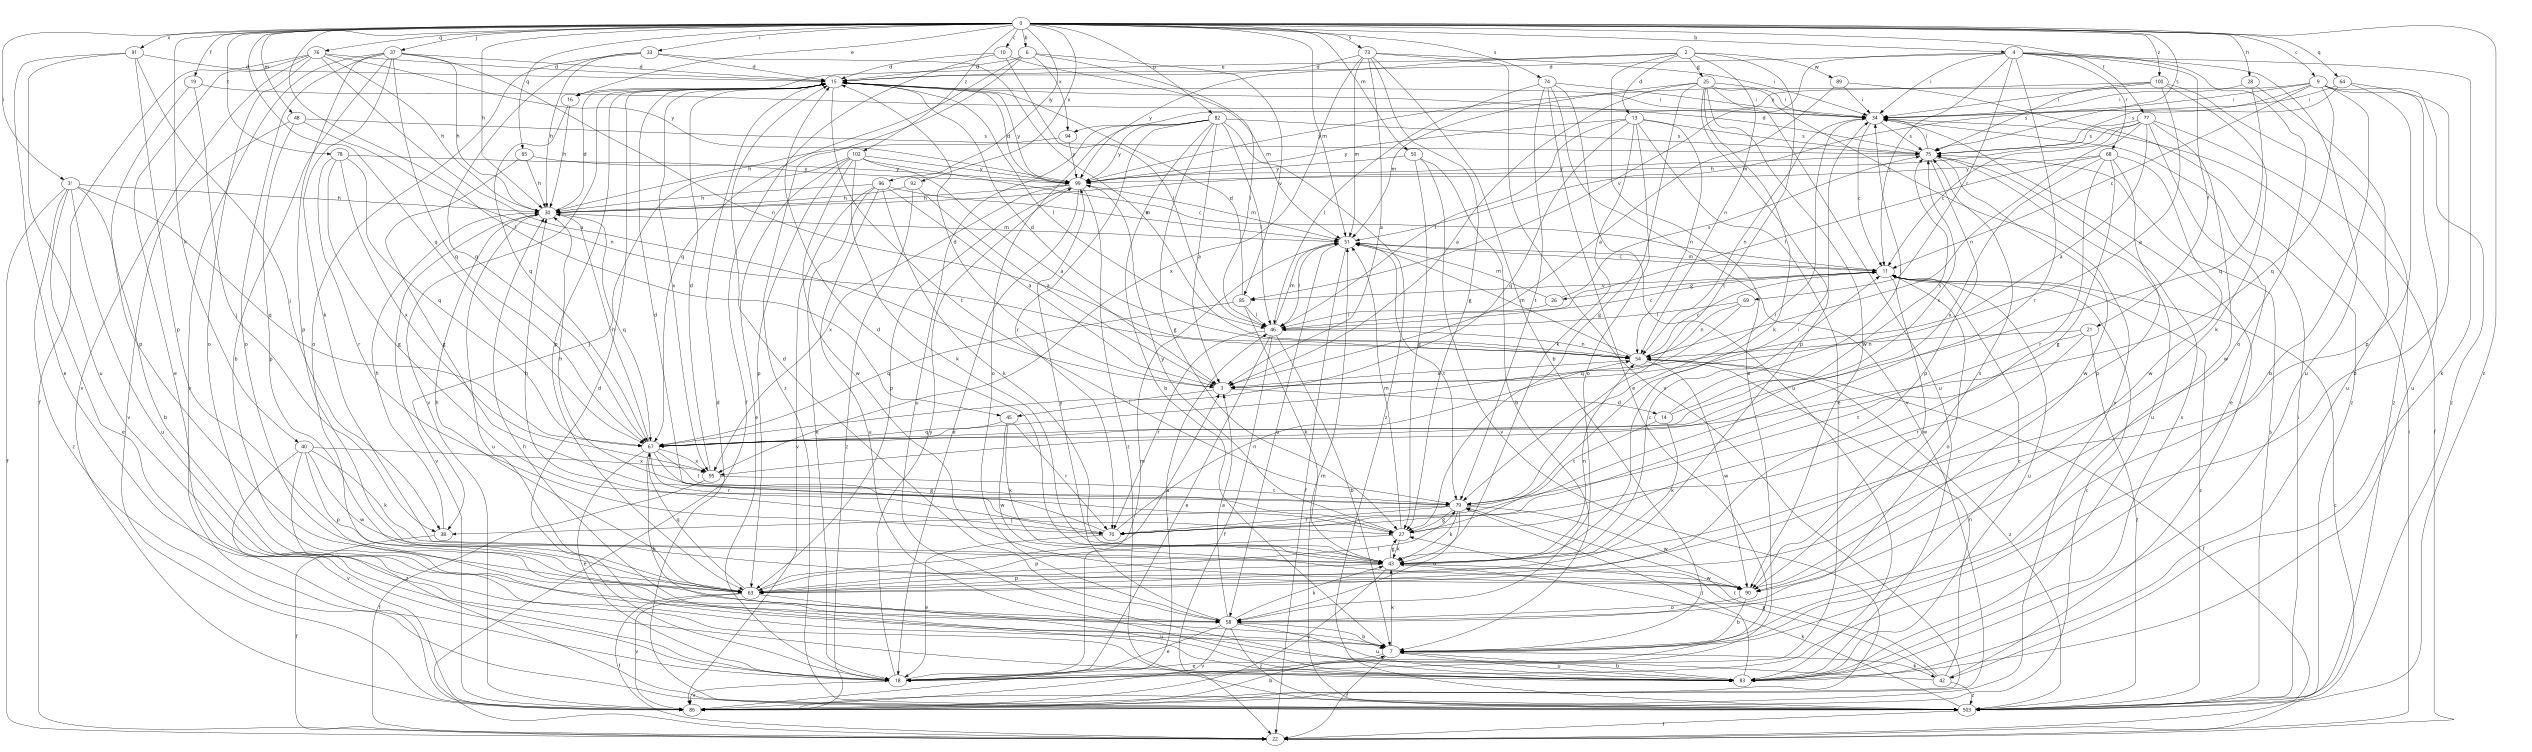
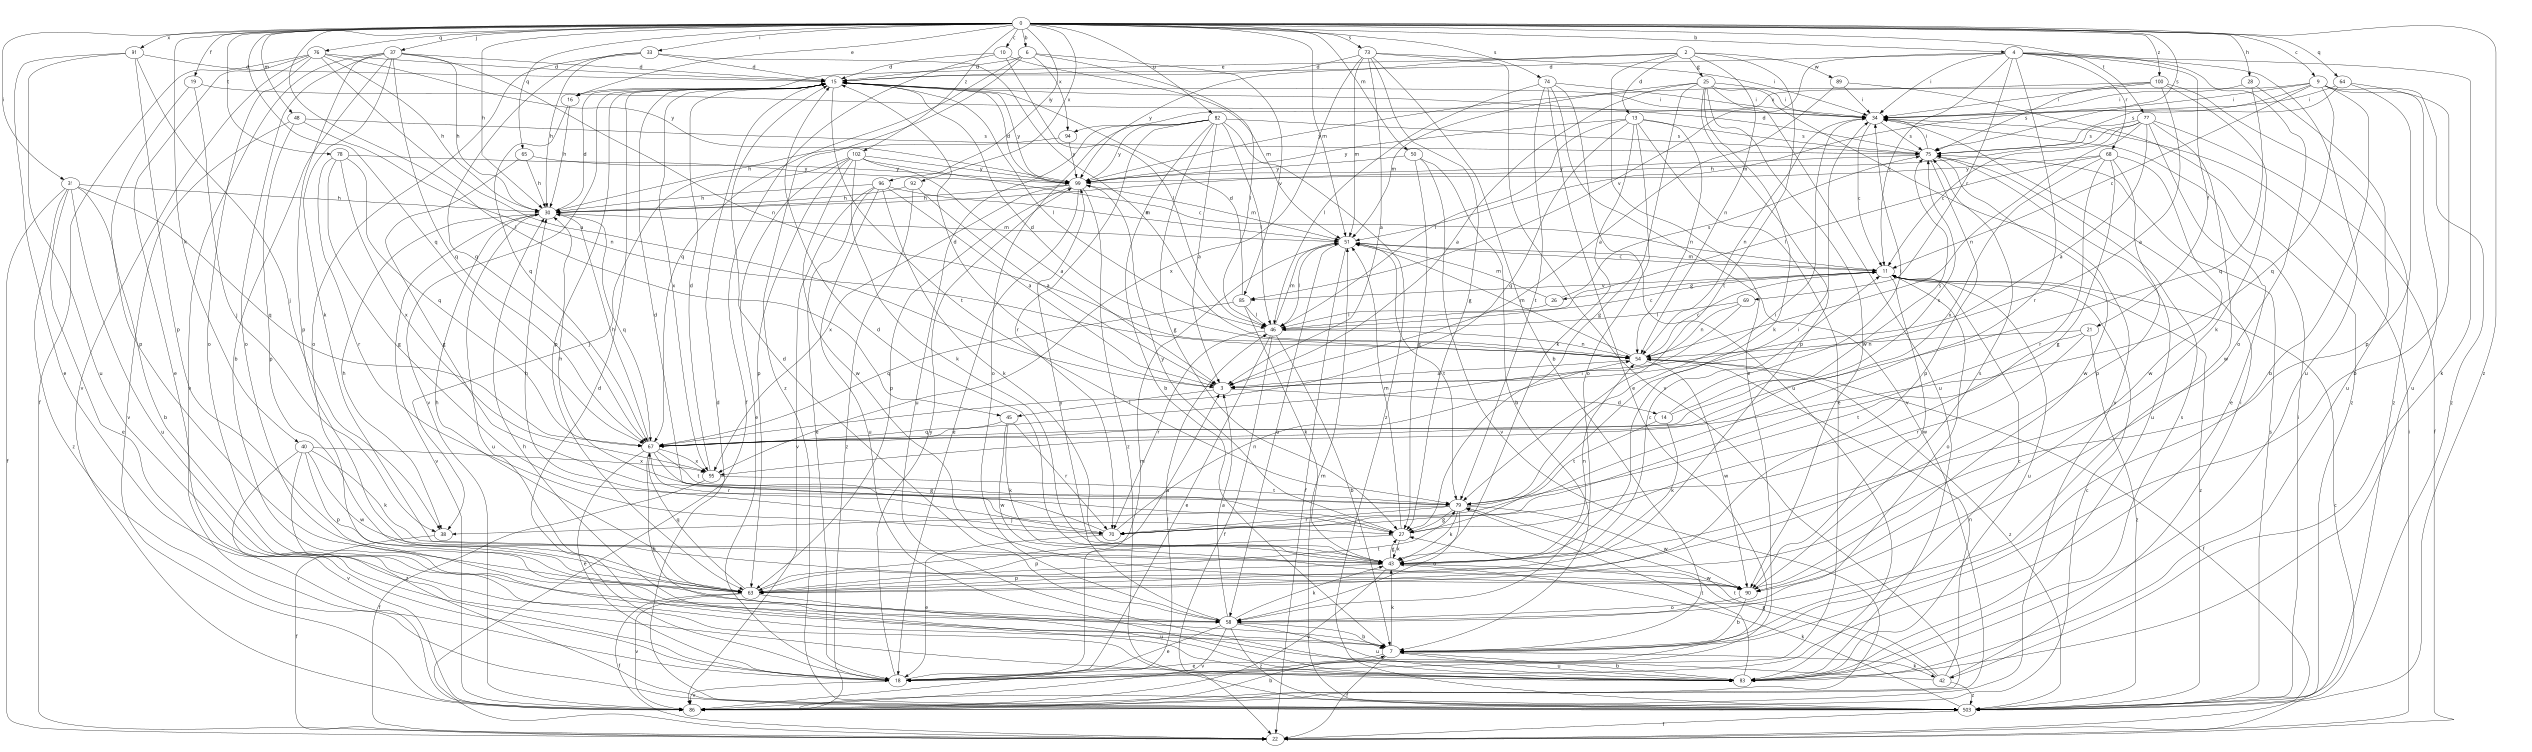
  strict digraph {
    fontname="Open Sans"
    node [fontname="Open Sans"]
    edge [fontname="Open Sans"]
    0
    4
    6
    9
    10
    16
    19
    28
    30
    31
    33
    37
    40
    45
    48
    50
    51
    64
    65
    n20 [label=76]
    67
    73
    74
    75
    77
    78
    82
    91
    92
    96
    100
    102
    n33 [label=503]
    15
    11
    21
    34
    42
    58
    68
    69
    70
    83
    85
    46
    94
    7
    22
    63
    38
    86
    18
    54
    43
    90
    95
    99
    27
    79
    3
    2
    13
    25
    89
    14
    26
    0 -> 4 [label=b]
    0 -> 6 [label=b]
    0 -> 9 [label=c]
    0 -> 10 [label=c]
    0 -> 16 [label=e]
    0 -> 19 [label=f]
    0 -> 28 [label=h]
    0 -> 30 [label=h]
    0 -> 31 [label=i]
    0 -> 33 [label=i]
    0 -> 37 [label=j]
    0 -> 40 [label=k]
    0 -> 45 [label=l]
    0 -> 48 [label=m]
    0 -> 50 [label=m]
    0 -> 51 [label=m]
    0 -> 64 [label=q]
    0 -> 65 [label=q]
    0 -> n20 [label=q]
    0 -> 67 [label=q]
    0 -> 73 [label=s]
    0 -> 74 [label=s]
    0 -> 75 [label=s]
    0 -> 77 [label=t]
    0 -> 78 [label=t]
    0 -> 82 [label=u]
    0 -> 91 [label=x]
    0 -> 92 [label=x]
    0 -> 96 [label=y]
    0 -> 100 [label=z]
    0 -> 102 [label=z]
    0 -> n33 [label=z]
    4 -> 15 [label=d]
    4 -> 11 [label=c]
    4 -> 21 [label=f]
    4 -> 34 [label=i]
    4 -> 42 [label=k]
    4 -> 58 [label=o]
    4 -> 68 [label=r]
    4 -> 69 [label=r]
    4 -> 70 [label=r]
    4 -> 83 [label=u]
    4 -> 85 [label=v]
    6 -> 67 [label=q]
    6 -> n33 [label=z]
    6 -> 15 [label=d]
    6 -> 85 [label=v]
    6 -> 46 [label=l]
    6 -> 94 [label=x]
    9 -> 51 [label=m]
    9 -> 67 [label=q]
    9 -> n33 [label=z]
    9 -> 11 [label=c]
    9 -> 34 [label=i]
    9 -> 83 [label=u]
    9 -> 94 [label=x]
    9 -> 7 [label=b]
    10 -> 51 [label=m]
    10 -> 15 [label=d]
    10 -> 46 [label=l]
    10 -> 22 [label=f]
    16 -> 30 [label=h]
    16 -> 67 [label=q]
    19 -> 34 [label=i]
    19 -> 63 [label=p]
    19 -> 38 [label=j]
    28 -> 67 [label=q]
    28 -> 34 [label=i]
    28 -> 83 [label=u]
    30 -> 51 [label=m]
    30 -> 67 [label=q]
    30 -> 15 [label=d]
    30 -> 83 [label=u]
    30 -> 86 [label=v]
    31 -> 30 [label=h]
    31 -> 67 [label=q]
    31 -> n33 [label=z]
    31 -> 83 [label=u]
    31 -> 7 [label=b]
    31 -> 22 [label=f]
    31 -> 18 [label=e]
    33 -> 30 [label=h]
    33 -> 67 [label=q]
    33 -> 15 [label=d]
    33 -> 58 [label=o]
    33 -> 54 [label=n]
    37 -> 30 [label=h]
    37 -> 67 [label=q]
    37 -> 15 [label=d]
    37 -> 58 [label=o]
    37 -> 7 [label=b]
    37 -> 63 [label=p]
    37 -> 86 [label=v]
    37 -> 54 [label=n]
    37 -> 43 [label=k]
    40 -> n33 [label=z]
    40 -> 63 [label=p]
    40 -> 86 [label=v]
    40 -> 43 [label=k]
    40 -> 90 [label=w]
    40 -> 95 [label=x]
    45 -> 67 [label=q]
    45 -> 70 [label=r]
    45 -> 43 [label=k]
    45 -> 90 [label=w]
    48 -> 75 [label=s]
    48 -> 63 [label=p]
    48 -> 86 [label=v]
    48 -> 54 [label=n]
    50 -> 7 [label=b]
    50 -> 86 [label=v]
    50 -> 99 [label=y]
    50 -> 27 [label=g]
    51 -> 11 [label=c]
    51 -> 58 [label=o]
    51 -> 46 [label=l]
    51 -> 22 [label=f]
    51 -> 79 [label=t]
    64 -> 75 [label=s]
    64 -> 34 [label=i]
    64 -> 7 [label=b]
    64 -> 63 [label=p]
    65 -> 30 [label=h]
    65 -> 99 [label=y]
    65 -> 27 [label=g]
    n20 -> 30 [label=h]
    n20 -> 15 [label=d]
    n20 -> 58 [label=o]
    n20 -> 22 [label=f]
    n20 -> 86 [label=v]
    n20 -> 18 [label=e]
    n20 -> 99 [label=y]
    n20 -> 3 [label=a]
    67 -> 30 [label=h]
    67 -> 75 [label=s]
    67 -> 70 [label=r]
    67 -> 7 [label=b]
    67 -> 18 [label=e]
    67 -> 95 [label=x]
    67 -> 27 [label=g]
    67 -> 79 [label=t]
    73 -> 51 [label=m]
    73 -> 15 [label=d]
    73 -> 34 [label=i]
    73 -> 7 [label=b]
    73 -> 86 [label=v]
    73 -> 95 [label=x]
    73 -> 27 [label=g]
    73 -> 3 [label=a]
    74 -> 34 [label=i]
    74 -> 83 [label=u]
    74 -> 46 [label=l]
    74 -> 86 [label=v]
    74 -> 18 [label=e]
    74 -> 79 [label=t]
    75 -> 15 [label=d]
    75 -> 34 [label=i]
    75 -> 83 [label=u]
    75 -> 63 [label=p]
    75 -> 90 [label=w]
    75 -> 99 [label=y]
    77 -> 30 [label=h]
    77 -> 75 [label=s]
    77 -> 11 [label=c]
    77 -> 22 [label=f]
    77 -> 18 [label=e]
    77 -> 54 [label=n]
    77 -> 90 [label=w]
    77 -> 3 [label=a]
    78 -> 67 [label=q]
    78 -> 70 [label=r]
    78 -> 95 [label=x]
    78 -> 99 [label=y]
    78 -> 27 [label=g]
    82 -> 75 [label=s]
    82 -> n33 [label=z]
    82 -> 58 [label=o]
    82 -> 70 [label=r]
    82 -> 83 [label=u]
    82 -> 46 [label=l]
    82 -> 7 [label=b]
    82 -> 99 [label=y]
    82 -> 27 [label=g]
    82 -> 3 [label=a]
    91 -> 15 [label=d]
    91 -> 83 [label=u]
    91 -> 63 [label=p]
    91 -> 38 [label=j]
    91 -> 18 [label=e]
    92 -> 30 [label=h]
    92 -> n33 [label=z]
    92 -> 3 [label=a]
    96 -> 30 [label=h]
    96 -> 51 [label=m]
    96 -> 83 [label=u]
    96 -> 86 [label=v]
    96 -> 18 [label=e]
    96 -> 43 [label=k]
    96 -> 3 [label=a]
    100 -> 75 [label=s]
    100 -> n33 [label=z]
    100 -> 34 [label=i]
    100 -> 43 [label=k]
    100 -> 99 [label=y]
    100 -> 3 [label=a]
    102 -> 11 [label=c]
    102 -> 63 [label=p]
    102 -> 38 [label=j]
    102 -> 18 [label=e]
    102 -> 43 [label=k]
    102 -> 90 [label=w]
    102 -> 99 [label=y]
    102 -> 3 [label=a]
    n33 -> 51 [label=m]
    n33 -> 75 [label=s]
    n33 -> 15 [label=d]
    n33 -> 34 [label=i]
    n33 -> 22 [label=f]
    n33 -> 43 [label=k]
    15 -> 34 [label=i]
    15 -> 46 [label=l]
    15 -> 63 [label=p]
    15 -> 86 [label=v]
    15 -> 95 [label=x]
    15 -> 99 [label=y]
    15 -> 79 [label=t]
    11 -> 51 [label=m]
    11 -> n33 [label=z]
    11 -> 58 [label=o]
    11 -> 83 [label=u]
    11 -> 85 [label=v]
    11 -> 90 [label=w]
    11 -> 26 [label=g]
    21 -> n33 [label=z]
    21 -> 70 [label=r]
    21 -> 54 [label=n]
    21 -> 79 [label=t]
    34 -> 75 [label=s]
    34 -> 11 [label=c]
    34 -> 54 [label=n]
    42 -> 30 [label=h]
    42 -> n33 [label=z]
    42 -> 34 [label=i]
    42 -> 54 [label=n]
    42 -> 27 [label=g]
    42 -> 79 [label=t]
    58 -> n33 [label=z]
    58 -> 15 [label=d]
    58 -> 83 [label=u]
    58 -> 7 [label=b]
    58 -> 86 [label=v]
    58 -> 18 [label=e]
    58 -> 43 [label=k]
    58 -> 99 [label=y]
    58 -> 3 [label=a]
    68 -> 70 [label=r]
    68 -> 46 [label=l]
    68 -> 63 [label=p]
    68 -> 90 [label=w]
    68 -> 95 [label=x]
    68 -> 99 [label=y]
    68 -> 27 [label=g]
-   69 -> 67 [label=q]
+   69 -> 67 [label=i]
    69 -> 46 [label=l]
    69 -> 54 [label=n]
    70 -> 30 [label=h]
    70 -> 15 [label=d]
    70 -> 18 [label=e]
    70 -> 54 [label=n]
    83 -> 75 [label=s]
    83 -> 7 [label=b]
    83 -> 79 [label=t]
    85 -> 67 [label=q]
    85 -> 15 [label=d]
    85 -> 46 [label=l]
    85 -> 43 [label=k]
    46 -> 51 [label=m]
    46 -> 11 [label=c]
    46 -> 70 [label=r]
    46 -> 7 [label=b]
    46 -> 22 [label=f]
    46 -> 18 [label=e]
    46 -> 54 [label=n]
    94 -> 30 [label=h]
    94 -> 99 [label=y]
    7 -> 11 [label=c]
    7 -> 42 [label=k]
    7 -> 83 [label=u]
    7 -> 22 [label=f]
    7 -> 18 [label=e]
    7 -> 43 [label=k]
    22 -> 11 [label=c]
    22 -> 34 [label=i]
    63 -> 30 [label=h]
    63 -> 67 [label=q]
    63 -> 83 [label=u]
    63 -> 22 [label=f]
    63 -> 86 [label=v]
    63 -> 79 [label=t]
    63 -> 3 [label=a]
-   38 -> 30 [label=h]
+   30 -> 38 [label=h]
    38 -> 22 [label=f]
    86 -> 11 [label=c]
    86 -> 46 [label=l]
    86 -> 7 [label=b]
    18 -> 51 [label=m]
    18 -> 15 [label=d]
    18 -> 86 [label=v]
    18 -> 99 [label=y]
    54 -> 51 [label=m]
    54 -> n33 [label=z]
    54 -> 15 [label=d]
    54 -> 11 [label=c]
    54 -> 22 [label=f]
    54 -> 90 [label=w]
    54 -> 3 [label=a]
    43 -> 15 [label=d]
    43 -> 11 [label=c]
    43 -> 63 [label=p]
    43 -> 86 [label=v]
    43 -> 54 [label=n]
    43 -> 90 [label=w]
    43 -> 27 [label=g]
    90 -> 75 [label=s]
    90 -> 58 [label=o]
    90 -> 7 [label=b]
    95 -> 15 [label=d]
    95 -> 22 [label=f]
    95 -> 79 [label=t]
    99 -> 30 [label=h]
    99 -> 51 [label=m]
    99 -> n33 [label=z]
    99 -> 15 [label=d]
    99 -> 63 [label=p]
    99 -> 18 [label=e]
    99 -> 95 [label=x]
    27 -> 51 [label=m]
    27 -> 34 [label=i]
    27 -> 63 [label=p]
    27 -> 43 [label=k]
    27 -> 99 [label=y]
    79 -> 30 [label=h]
    79 -> 34 [label=i]
    79 -> 58 [label=o]
    79 -> 70 [label=r]
    79 -> 38 [label=j]
    79 -> 43 [label=k]
    79 -> 90 [label=w]
    79 -> 27 [label=g]
    3 -> 45 [label=l]
    3 -> 15 [label=d]
    3 -> 14 [label=d]
    2 -> 16 [label=e]
    2 -> 18 [label=e]
    2 -> 54 [label=n]
    2 -> 99 [label=y]
    2 -> 79 [label=t]
    2 -> 13 [label=d]
    2 -> 25 [label=g]
    2 -> 89 [label=w]
    13 -> 67 [label=q]
    13 -> 75 [label=s]
    13 -> 58 [label=o]
    13 -> 46 [label=l]
    13 -> 18 [label=e]
    13 -> 54 [label=n]
    13 -> 43 [label=k]
    13 -> 99 [label=y]
    25 -> 51 [label=m]
    25 -> 34 [label=i]
    25 -> 83 [label=u]
    25 -> 63 [label=p]
    25 -> 86 [label=v]
    25 -> 43 [label=k]
    25 -> 90 [label=w]
    25 -> 27 [label=g]
    25 -> 3 [label=a]
    89 -> n33 [label=z]
    89 -> 34 [label=i]
    89 -> 3 [label=a]
    14 -> 75 [label=s]
    14 -> 34 [label=i]
    14 -> 43 [label=k]
    14 -> 79 [label=t]
    26 -> 51 [label=m]
    26 -> 75 [label=s]
    26 -> 46 [label=l]
  }
